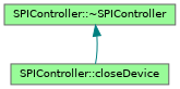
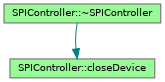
  digraph {
    rankdir=TB
    node [fillcolor=palegreen fontname=Helvetica fontsize=10 shape=box style=filled]
    n1 [color=gray40 fontcolor=black height=0.2 label="SPIController::~SPIController" width=0.4]
    n2 [color=grey40 height=0.2 label="SPIController::closeDevice" width=0.4]
-   n2 -> n1 [color=teal fontname=Helvetica fontsize=10 labelfontname=Helvetica labelfontsize=10 style=solid]
+   n1 -> n2 [color=teal fontname=Helvetica fontsize=10 labelfontname=Helvetica labelfontsize=10 style=solid]
  }
